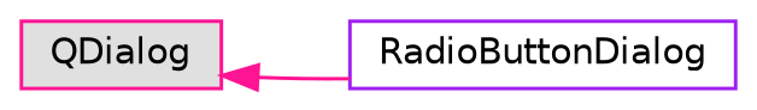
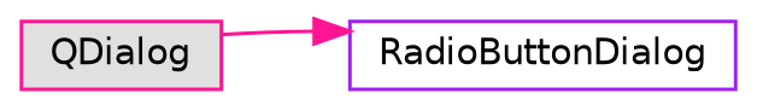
  digraph {
    rankdir=LR
    node [fontname=Helvetica fontsize=10 shape=box style=filled]
    n1 [color=deeppink fillcolor="#E0E0E0" height=0.2 label=QDialog width=0.4]
    n2 [color=purple fillcolor=white height=0.2 label=RadioButtonDialog width=0.4]
-   n1 -> n2 [color=deeppink dir=back fontname=Helvetica fontsize=10 labelfontname=Helvetica labelfontsize=10 style=solid]
+   n2 -> n1 [color=deeppink dir=back fontname=Helvetica fontsize=10 labelfontname=Helvetica labelfontsize=10 style=solid]
  }
